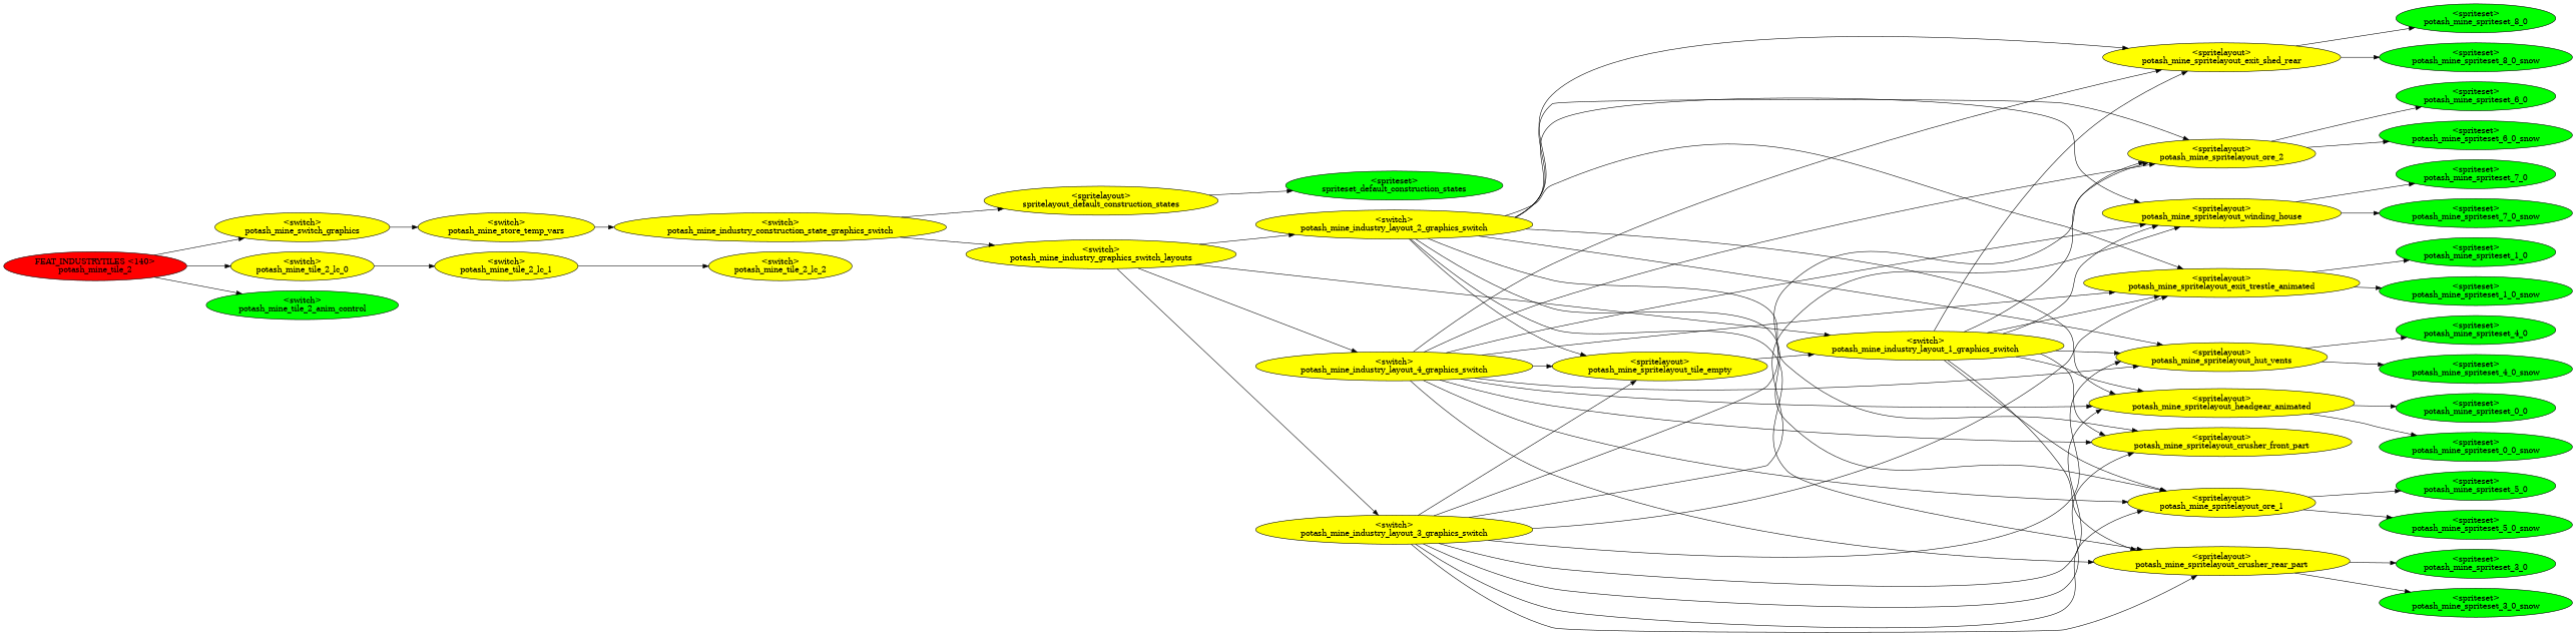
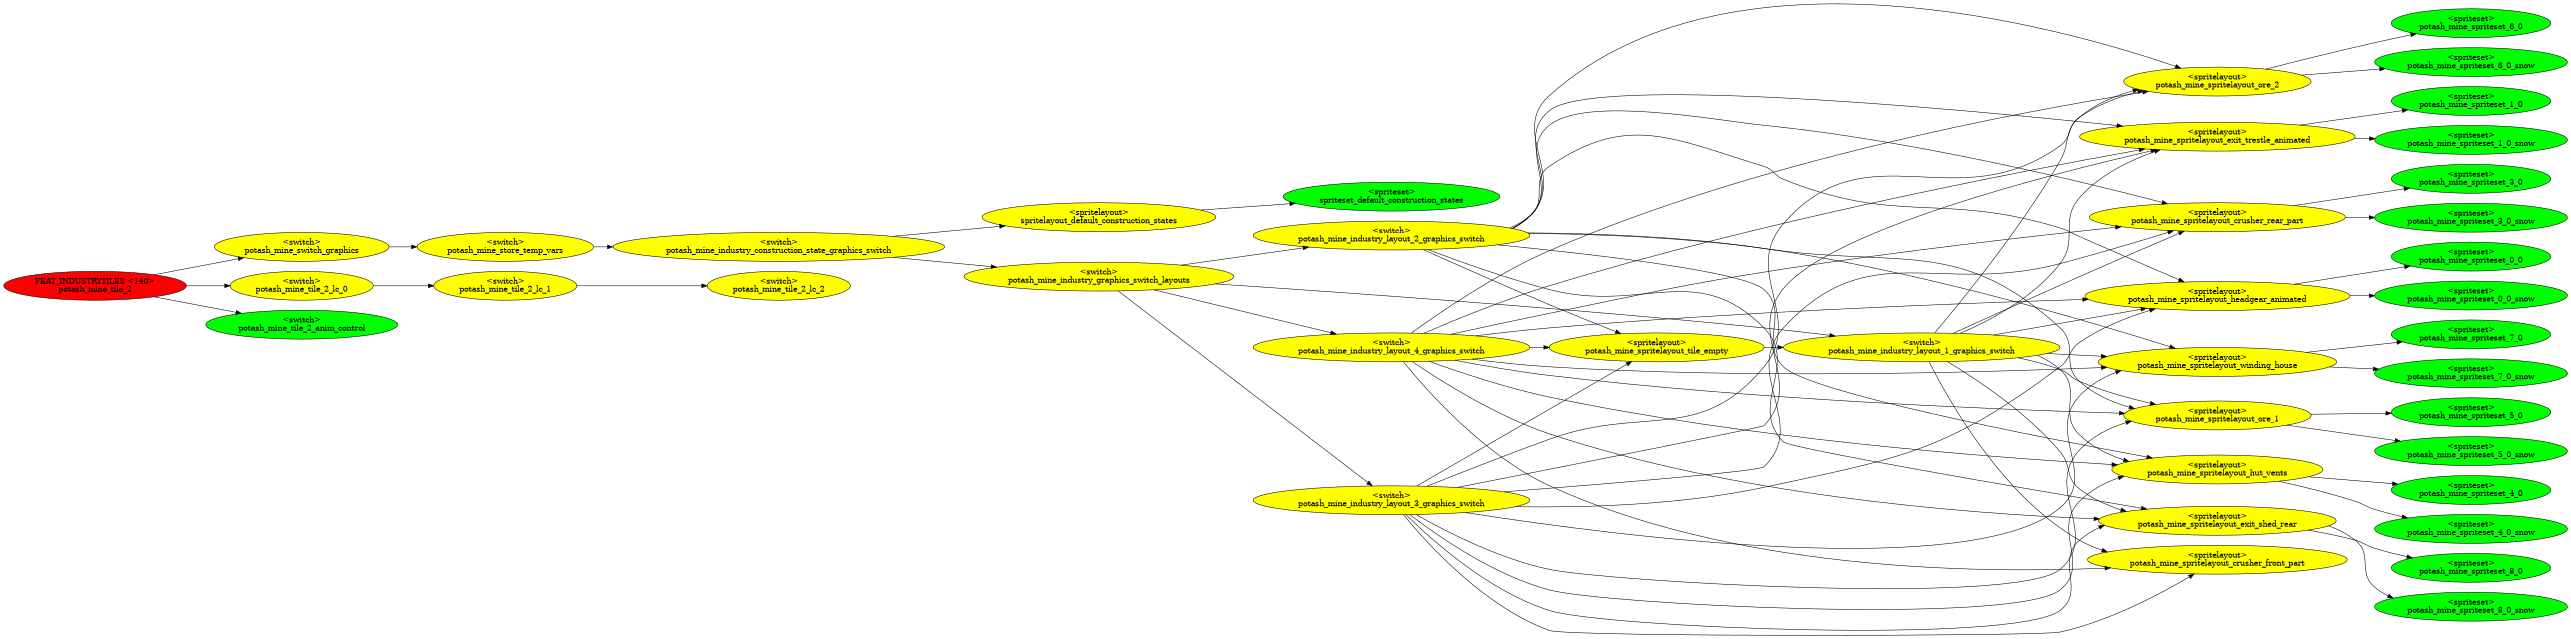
  digraph {
    rankdir=LR
    node [fillcolor=yellow style=filled]
    n1 [fillcolor=green label="<spriteset>\nspriteset_default_construction_states"]
    n2 [label="<spritelayout>\nspritelayout_default_construction_states"]
    n3 [fillcolor=green label="<spriteset>\npotash_mine_spriteset_0_0"]
    n4 [fillcolor=green label="<spriteset>\npotash_mine_spriteset_0_0_snow"]
    n5 [fillcolor=green label="<spriteset>\npotash_mine_spriteset_1_0"]
    n6 [fillcolor=green label="<spriteset>\npotash_mine_spriteset_1_0_snow"]
    n7 [fillcolor=green label="<spriteset>\npotash_mine_spriteset_3_0"]
    n8 [fillcolor=green label="<spriteset>\npotash_mine_spriteset_3_0_snow"]
    n9 [fillcolor=green label="<spriteset>\npotash_mine_spriteset_4_0"]
    n10 [fillcolor=green label="<spriteset>\npotash_mine_spriteset_4_0_snow"]
    n11 [fillcolor=green label="<spriteset>\npotash_mine_spriteset_5_0"]
    n12 [fillcolor=green label="<spriteset>\npotash_mine_spriteset_5_0_snow"]
    n13 [fillcolor=green label="<spriteset>\npotash_mine_spriteset_6_0"]
    n14 [fillcolor=green label="<spriteset>\npotash_mine_spriteset_6_0_snow"]
    n15 [fillcolor=green label="<spriteset>\npotash_mine_spriteset_7_0"]
    n16 [fillcolor=green label="<spriteset>\npotash_mine_spriteset_7_0_snow"]
    n17 [fillcolor=green label="<spriteset>\npotash_mine_spriteset_8_0"]
    n18 [fillcolor=green label="<spriteset>\npotash_mine_spriteset_8_0_snow"]
    n19 [label="<spritelayout>\npotash_mine_spritelayout_tile_empty"]
    n20 [label="<switch>\npotash_mine_industry_layout_1_graphics_switch"]
    n21 [label="<spritelayout>\npotash_mine_spritelayout_headgear_animated"]
    n22 [label="<spritelayout>\npotash_mine_spritelayout_exit_trestle_animated"]
    n23 [label="<spritelayout>\npotash_mine_spritelayout_crusher_front_part"]
    n24 [label="<spritelayout>\npotash_mine_spritelayout_crusher_rear_part"]
    n25 [label="<spritelayout>\npotash_mine_spritelayout_hut_vents"]
    n26 [label="<spritelayout>\npotash_mine_spritelayout_ore_1"]
    n27 [label="<spritelayout>\npotash_mine_spritelayout_ore_2"]
    n28 [label="<spritelayout>\npotash_mine_spritelayout_winding_house"]
    n29 [label="<spritelayout>\npotash_mine_spritelayout_exit_shed_rear"]
    n30 [label="<switch>\npotash_mine_industry_layout_2_graphics_switch"]
    n31 [label="<switch>\npotash_mine_industry_layout_3_graphics_switch"]
    n32 [label="<switch>\npotash_mine_industry_layout_4_graphics_switch"]
    n33 [label="<switch>\npotash_mine_industry_graphics_switch_layouts"]
    n34 [label="<switch>\npotash_mine_industry_construction_state_graphics_switch"]
    n35 [label="<switch>\npotash_mine_store_temp_vars"]
    n36 [label="<switch>\npotash_mine_switch_graphics"]
    n37 [label="<switch>\npotash_mine_tile_2_lc_2"]
    n38 [label="<switch>\npotash_mine_tile_2_lc_1"]
    n39 [label="<switch>\npotash_mine_tile_2_lc_0"]
    n40 [fillcolor=green label="<switch>\npotash_mine_tile_2_anim_control"]
    n41 [fillcolor=red label="FEAT_INDUSTRYTILES <140>\npotash_mine_tile_2"]
    n2 -> n1
    n19 -> n20
    n20 -> n21
    n20 -> n22
    n20 -> n23
    n20 -> n24
    n20 -> n25
    n20 -> n26
    n20 -> n27
    n20 -> n28
    n20 -> n29
    n21 -> n3
    n21 -> n4
    n22 -> n5
    n22 -> n6
    n24 -> n7
    n24 -> n8
    n25 -> n9
    n25 -> n10
    n26 -> n11
    n26 -> n12
    n27 -> n13
    n27 -> n14
    n28 -> n15
    n28 -> n16
    n29 -> n17
    n29 -> n18
    n30 -> n19
    n30 -> n21
    n30 -> n22
-   n30 -> n23
    n30 -> n24
    n30 -> n25
    n30 -> n26
    n30 -> n27
    n30 -> n28
    n30 -> n29
    n31 -> n19
    n31 -> n21
    n31 -> n22
    n31 -> n23
    n31 -> n24
    n31 -> n25
    n31 -> n26
    n31 -> n27
    n31 -> n28
+   n31 -> n29
    n32 -> n19
    n32 -> n21
    n32 -> n22
    n32 -> n23
    n32 -> n24
    n32 -> n25
    n32 -> n26
    n32 -> n27
    n32 -> n28
    n32 -> n29
    n33 -> n20
    n33 -> n30
    n33 -> n31
    n33 -> n32
    n34 -> n2
    n34 -> n33
    n35 -> n34
    n36 -> n35
    n38 -> n37
    n39 -> n38
    n41 -> n36
    n41 -> n39
    n41 -> n40
  }
